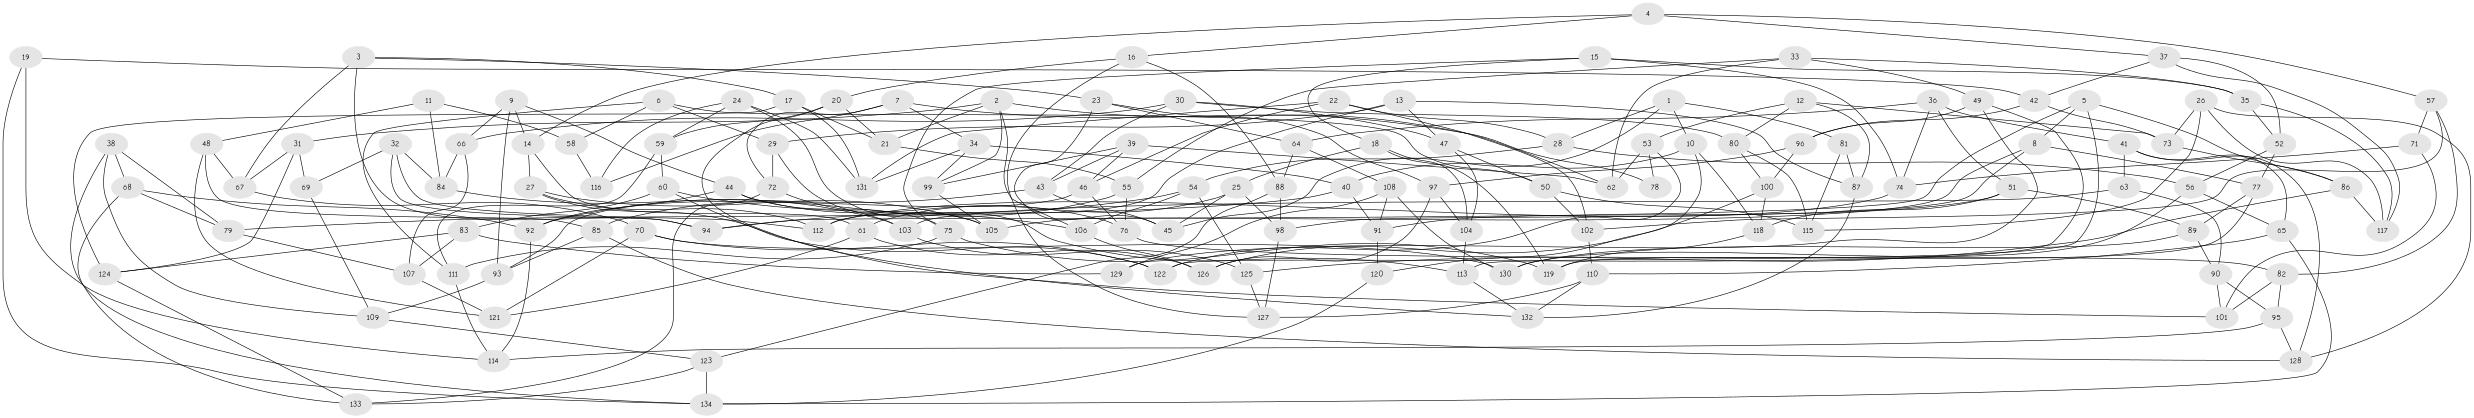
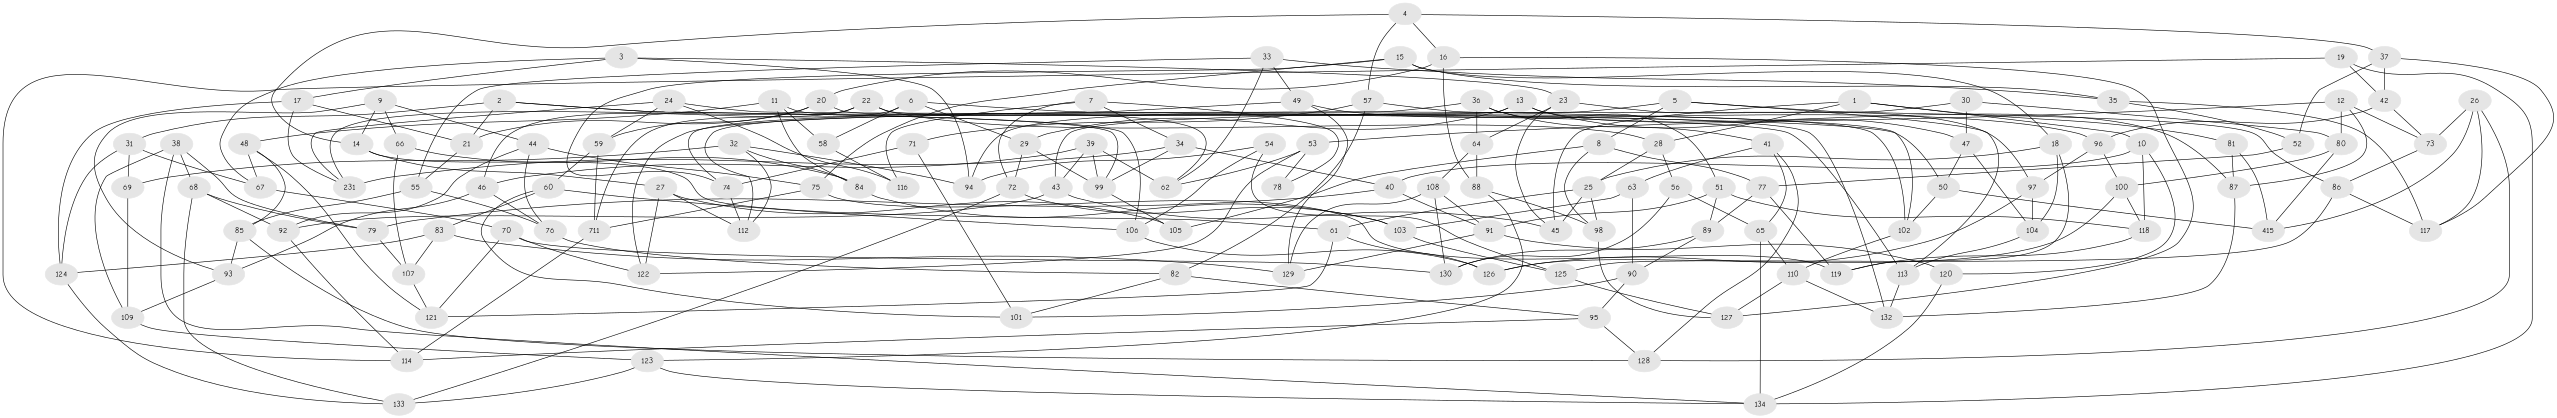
  graph {
    fontname="Comic Neue"
    node [color=gray90 fontname="Comic Neue" style=filled]
    edge [fontname="Comic Neue"]
    1
    10
    28
    45
    81
    40
    118
    120
    54
    56
    87
-   115
+   115 [label=415]
    2
    21
    31
    99
    106
    55
    67
    124
    69
    105
    126
    3
    17
    23
    94
-   131
+   131 [label=231]
    64
    97
    70
    4
    14
    16
    37
    57
    27
    61
    20
    88
    127
    42
    117
    52
    102
    71
    82
    5
    8
    86
    113
    77
    98
    125
    132
    6
    29
    50
    58
-   111
+   111 [label=711]
    72
    116
    114
    7
    34
    78
    103
    133
    119
    89
    9
    44
    66
    93
    75
    92
    76
    84
    107
    109
    79
    91
    134
    11
    48
    62
    85
    121
    12
    53
    73
    80
    122
    100
    13
    47
    112
    104
    15
    18
    35
    74
    25
    59
    123
    19
    96
    60
    22
    46
    110
    108
    24
    26
    128
    65
    130
    30
    43
    32
    33
    49
    129
    36
    41
    51
    63
    38
    68
    39
    90
    101
    95
    83
    1 -- 10
    1 -- 28
    1 -- 45
    1 -- 81
    10 -- 40
    10 -- 118
    10 -- 120
-   28 -- 54
+   28 -- 25
    28 -- 56
    81 -- 87
    81 -- 115
    40 -- 79
    40 -- 91
    118 -- 119
    120 -- 134
    54 -- 106
    54 -- 94
    54 -- 125
    56 -- 65
    56 -- 130
    87 -- 132
    2 -- 21
    2 -- 31
    2 -- 99
    2 -- 106
    21 -- 55
    31 -- 67
    31 -- 124
    31 -- 69
    99 -- 105
    106 -- 126
    55 -- 76
    55 -- 85
    67 -- 70
    124 -- 133
    69 -- 109
    3 -- 67
    3 -- 17
    3 -- 23
    3 -- 94
    17 -- 21
    17 -- 124
    17 -- 131
    23 -- 45
    23 -- 64
    23 -- 97
    64 -- 88
    64 -- 108
    97 -- 126
    97 -- 104
    70 -- 121
    70 -- 122
    70 -- 130
    4 -- 14
    4 -- 16
    4 -- 37
    4 -- 57
    14 -- 27
    14 -- 61
    16 -- 20
    16 -- 88
    16 -- 127
    37 -- 42
    37 -- 117
    37 -- 52
    57 -- 102
    57 -- 71
    57 -- 82
    27 -- 105
    27 -- 122
    27 -- 112
    61 -- 126
    61 -- 121
    20 -- 21
    20 -- 132
    20 -- 59
    88 -- 98
    88 -- 123
    42 -- 73
    42 -- 96
-   52 -- 56
    52 -- 77
    102 -- 110
    71 -- 74
    71 -- 101
    82 -- 101
    82 -- 95
    5 -- 94
    5 -- 8
    5 -- 86
    5 -- 113
    8 -- 105
    8 -- 77
    8 -- 98
    86 -- 117
    86 -- 125
    113 -- 132
    77 -- 119
    77 -- 89
    98 -- 127
    125 -- 127
    6 -- 29
    6 -- 50
    6 -- 58
    6 -- 111
-   29 -- 105
+   29 -- 99
    29 -- 72
    50 -- 115
    50 -- 102
    58 -- 116
    111 -- 114
    72 -- 103
    72 -- 133
    7 -- 72
    7 -- 116
    7 -- 34
    7 -- 78
    34 -- 40
    34 -- 99
    34 -- 131
    103 -- 125
    89 -- 130
    89 -- 90
    9 -- 14
    9 -- 44
    9 -- 66
    9 -- 93
    44 -- 75
    44 -- 92
    44 -- 76
    66 -- 84
    66 -- 107
    93 -- 109
    75 -- 111
    75 -- 119
    92 -- 114
    76 -- 82
    84 -- 103
    107 -- 121
    109 -- 123
    79 -- 107
    91 -- 120
+   91 -- 129
    11 -- 58
    11 -- 84
    11 -- 48
-   2 -- 62
+   11 -- 62
    48 -- 67
    48 -- 85
    48 -- 121
    85 -- 93
    85 -- 128
    12 -- 87
    12 -- 53
    12 -- 73
    12 -- 80
    53 -- 78
    53 -- 62
    53 -- 122
    73 -- 86
    80 -- 115
    80 -- 100
    100 -- 118
    100 -- 126
    13 -- 87
    13 -- 29
    13 -- 47
    13 -- 112
    47 -- 50
    47 -- 104
    104 -- 113
    15 -- 75
    15 -- 18
    15 -- 35
    15 -- 74
    18 -- 119
    18 -- 104
    18 -- 25
    35 -- 117
    35 -- 52
    74 -- 112
    25 -- 45
    25 -- 61
    25 -- 98
    59 -- 111
    59 -- 60
    123 -- 133
    123 -- 134
    19 -- 42
    19 -- 114
    19 -- 134
    96 -- 97
    96 -- 100
    60 -- 106
    60 -- 101
    60 -- 83
    22 -- 28
    22 -- 131
    22 -- 102
    22 -- 46
    46 -- 93
    46 -- 76
    110 -- 127
    110 -- 132
    108 -- 91
    108 -- 130
    108 -- 129
    24 -- 131
    24 -- 113
    24 -- 116
    24 -- 59
    26 -- 115
    26 -- 117
    26 -- 73
    26 -- 128
    65 -- 134
    65 -- 110
-   30 -- 66
    30 -- 80
    30 -- 47
    30 -- 43
    43 -- 45
    43 -- 92
    32 -- 69
    32 -- 94
    32 -- 84
    32 -- 112
    33 -- 55
    33 -- 62
    33 -- 35
    33 -- 49
    49 -- 122
    49 -- 96
    49 -- 129
    36 -- 64
    36 -- 74
    36 -- 41
    36 -- 51
    41 -- 128
    41 -- 65
    41 -- 63
    51 -- 118
    51 -- 89
    51 -- 91
    63 -- 103
    63 -- 90
    38 -- 109
    38 -- 79
    38 -- 134
    38 -- 68
    68 -- 133
    68 -- 92
    68 -- 79
    39 -- 99
    39 -- 62
    39 -- 46
    39 -- 43
    90 -- 101
    90 -- 95
    95 -- 114
    95 -- 128
    83 -- 124
    83 -- 107
    83 -- 129
  }
